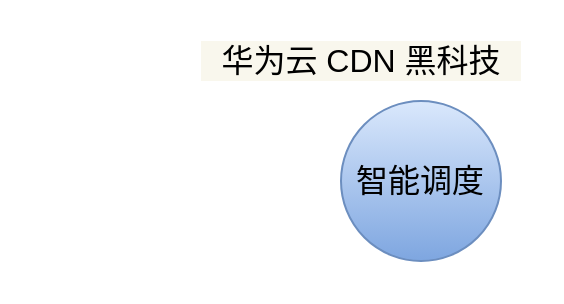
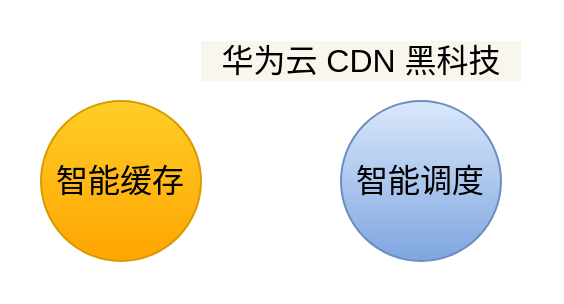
  <mxCell id="0" />
  <mxCell id="1" parent="0" />
+ <mxCell id="2" value="智能缓存" style="ellipse;whiteSpace=wrap;html=1;aspect=fixed;fontSize=16;fillColor=#ffcd28;gradientColor=#ffa500;strokeColor=#d79b00;" vertex="1" parent="1"><mxGeometry x="20" y="50" width="80" height="80" as="geometry" /></mxCell>
  <mxCell id="3" value="智能调度" style="ellipse;whiteSpace=wrap;html=1;aspect=fixed;fontSize=16;fillColor=#dae8fc;gradientColor=#7ea6e0;strokeColor=#6c8ebf;" vertex="1" parent="1"><mxGeometry x="170" y="50" width="80" height="80" as="geometry" /></mxCell>
  <mxCell id="4" value="华为云 CDN 黑科技" style="text;html=1;align=center;verticalAlign=middle;resizable=0;points=[];autosize=1;fontSize=16;fillColor=#f9f7ed;strokeColor=none;" vertex="1" parent="1"><mxGeometry x="100" y="20" width="160" height="20" as="geometry" /></mxCell>
